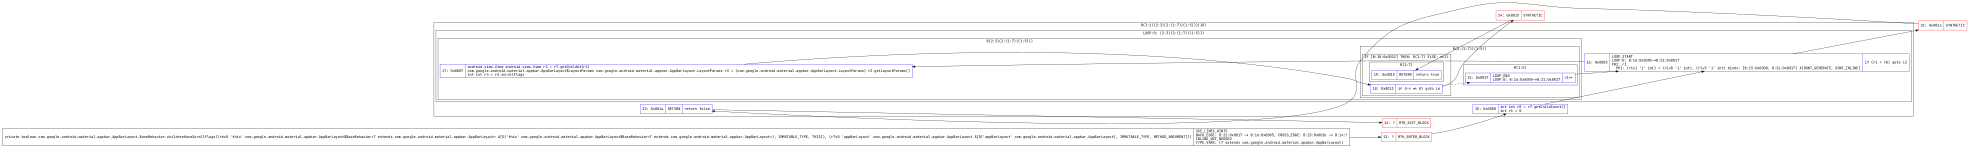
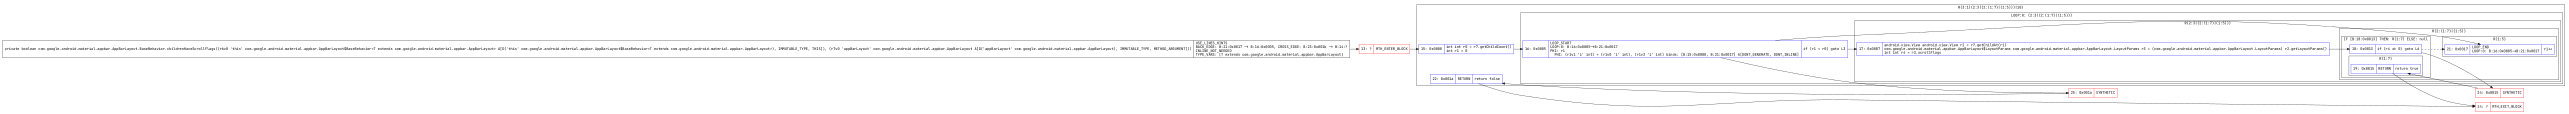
  digraph {
    fontname="JetBrains Mono"
    rankdir=LR
    node [color=blue fontname="JetBrains Mono" shape=record]
    edge [fontname="JetBrains Mono"]
    n1 [label="{19\:\ 0x0015|RETURN\l|return true\l}"]
    n2 [label="{18\:\ 0x0013|if (r4 != 0) goto L6\l}"]
    n3 [label="{21\:\ 0x0017|LOOP_END\lLOOP:0: B:16:0x0005\-\>B:21:0x0017\l|r1++\l}"]
    n4 [label="{17\:\ 0x0007|android.view.View android.view.View r2 = r7.getChildAt(r1)\lcom.google.android.material.appbar.AppBarLayout$LayoutParams com.google.android.material.appbar.AppBarLayout.LayoutParams r3 = (com.google.android.material.appbar.AppBarLayout.LayoutParams) r2.getLayoutParams()\lint int r4 = r3.scrollFlags\l}"]
    n5 [label="{16\:\ 0x0005|LOOP_START\lLOOP:0: B:16:0x0005\-\>B:21:0x0017\lPHI: r1 \l  PHI: (r1v1 'i' int) = (r1v0 'i' int), (r1v3 'i' int) binds: [B:15:0x0000, B:21:0x0017] A[DONT_GENERATE, DONT_INLINE]\l|if (r1 \< r0) goto L3\l}"]
    n6 [label="{15\:\ 0x0000|int int r0 = r7.getChildCount()\lint r1 = 0\l}"]
    n7 [label="{22\:\ 0x001a|RETURN\l|return false\l}"]
    n8 [color=red label="{14\:\ ?|MTH_EXIT_BLOCK\l}"]
    n9 [color=red label="{24\:\ 0x0015|SYNTHETIC\l}"]
    n10 [color=red label="{25\:\ 0x001a|SYNTHETIC\l}"]
    n11 [color=red label="{13\:\ ?|MTH_ENTER_BLOCK\l}"]
    n12 [label="{private boolean com.google.android.material.appbar.AppBarLayout.BaseBehavior.childrenHaveScrollFlags((r6v0 'this' com.google.android.material.appbar.AppBarLayout$BaseBehavior\<T extends com.google.android.material.appbar.AppBarLayout\> A[D('this' com.google.android.material.appbar.AppBarLayout$BaseBehavior\<T extends com.google.android.material.appbar.AppBarLayout\>), IMMUTABLE_TYPE, THIS]), (r7v0 'appBarLayout' com.google.android.material.appbar.AppBarLayout A[D('appBarLayout' com.google.android.material.appbar.AppBarLayout), IMMUTABLE_TYPE, METHOD_ARGUMENT]))  | USE_LINES_HINTS\lBACK_EDGE: B:21:0x0017 \-\> B:16:0x0005, CROSS_EDGE: B:23:0x001b \-\> B:14:?\lINLINE_NOT_NEEDED\lTYPE_VARS: [T extends com.google.android.material.appbar.AppBarLayout]\l}" color=""]
    subgraph cluster_1 {
      label="R(3:1|(2:3|(2:(1:7)|(1:5)))|10)"
      n6
      n7
      subgraph cluster_2 {
        label="LOOP:0: (2:3|(2:(1:7)|(1:5)))"
        n5
        subgraph cluster_3 {
          label="R(2:3|(2:(1:7)|(1:5)))"
          n4
          subgraph cluster_4 {
            label="R(2:(1:7)|(1:5))"
            subgraph cluster_5 {
              label="IF [B:18:0x0013] THEN: R(1:7) ELSE: null"
              n2
              subgraph cluster_6 {
                label="R(1:7)"
                n1
              }
            }
            subgraph cluster_7 {
              label="R(1:5)"
              n3
            }
          }
        }
      }
    }
+   n1 -> n8
    n2 -> n3 [style=dashed]
    n2 -> n9
-   n3 -> n5
+   n5 -> n3
    n4 -> n2
    n5 -> n4
    n5 -> n10 [style=solid]
    n6 -> n5
    n7 -> n8
    n9 -> n1
    n10 -> n7
    n11 -> n6
    n12 -> n11
  }
